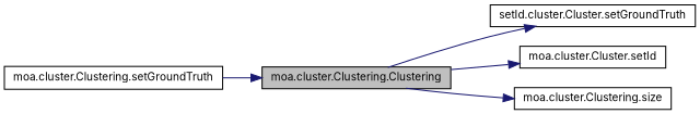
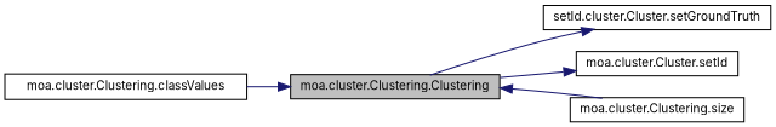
  digraph {
    fontname=Inter
    rankdir=LR
    node [color=black fillcolor=white fontname=Inter fontsize=10 shape=record style=filled]
    edge [color=midnightblue fontname=Inter fontsize=10 labelfontname=Helvetica labelfontsize=10 style=solid]
    n1 [fillcolor=grey75 fontcolor=black height=0.2 label="moa.cluster.Clustering.Clustering" width=0.4]
    n2 [height=0.2 label="setId.cluster.Cluster.setGroundTruth" width=0.4]
    n3 [height=0.2 label="moa.cluster.Cluster.setId" width=0.4]
    n4 [height=0.2 label="moa.cluster.Clustering.size" width=0.4]
-   n5 [height=0.2 label="moa.cluster.Clustering.setGroundTruth" width=0.4]
+   n5 [height=0.2 label="moa.cluster.Clustering.classValues" width=0.4]
    n1 -> n2
    n1 -> n3
-   n1 -> n4
+   n4 -> n1
    n5 -> n1
  }
